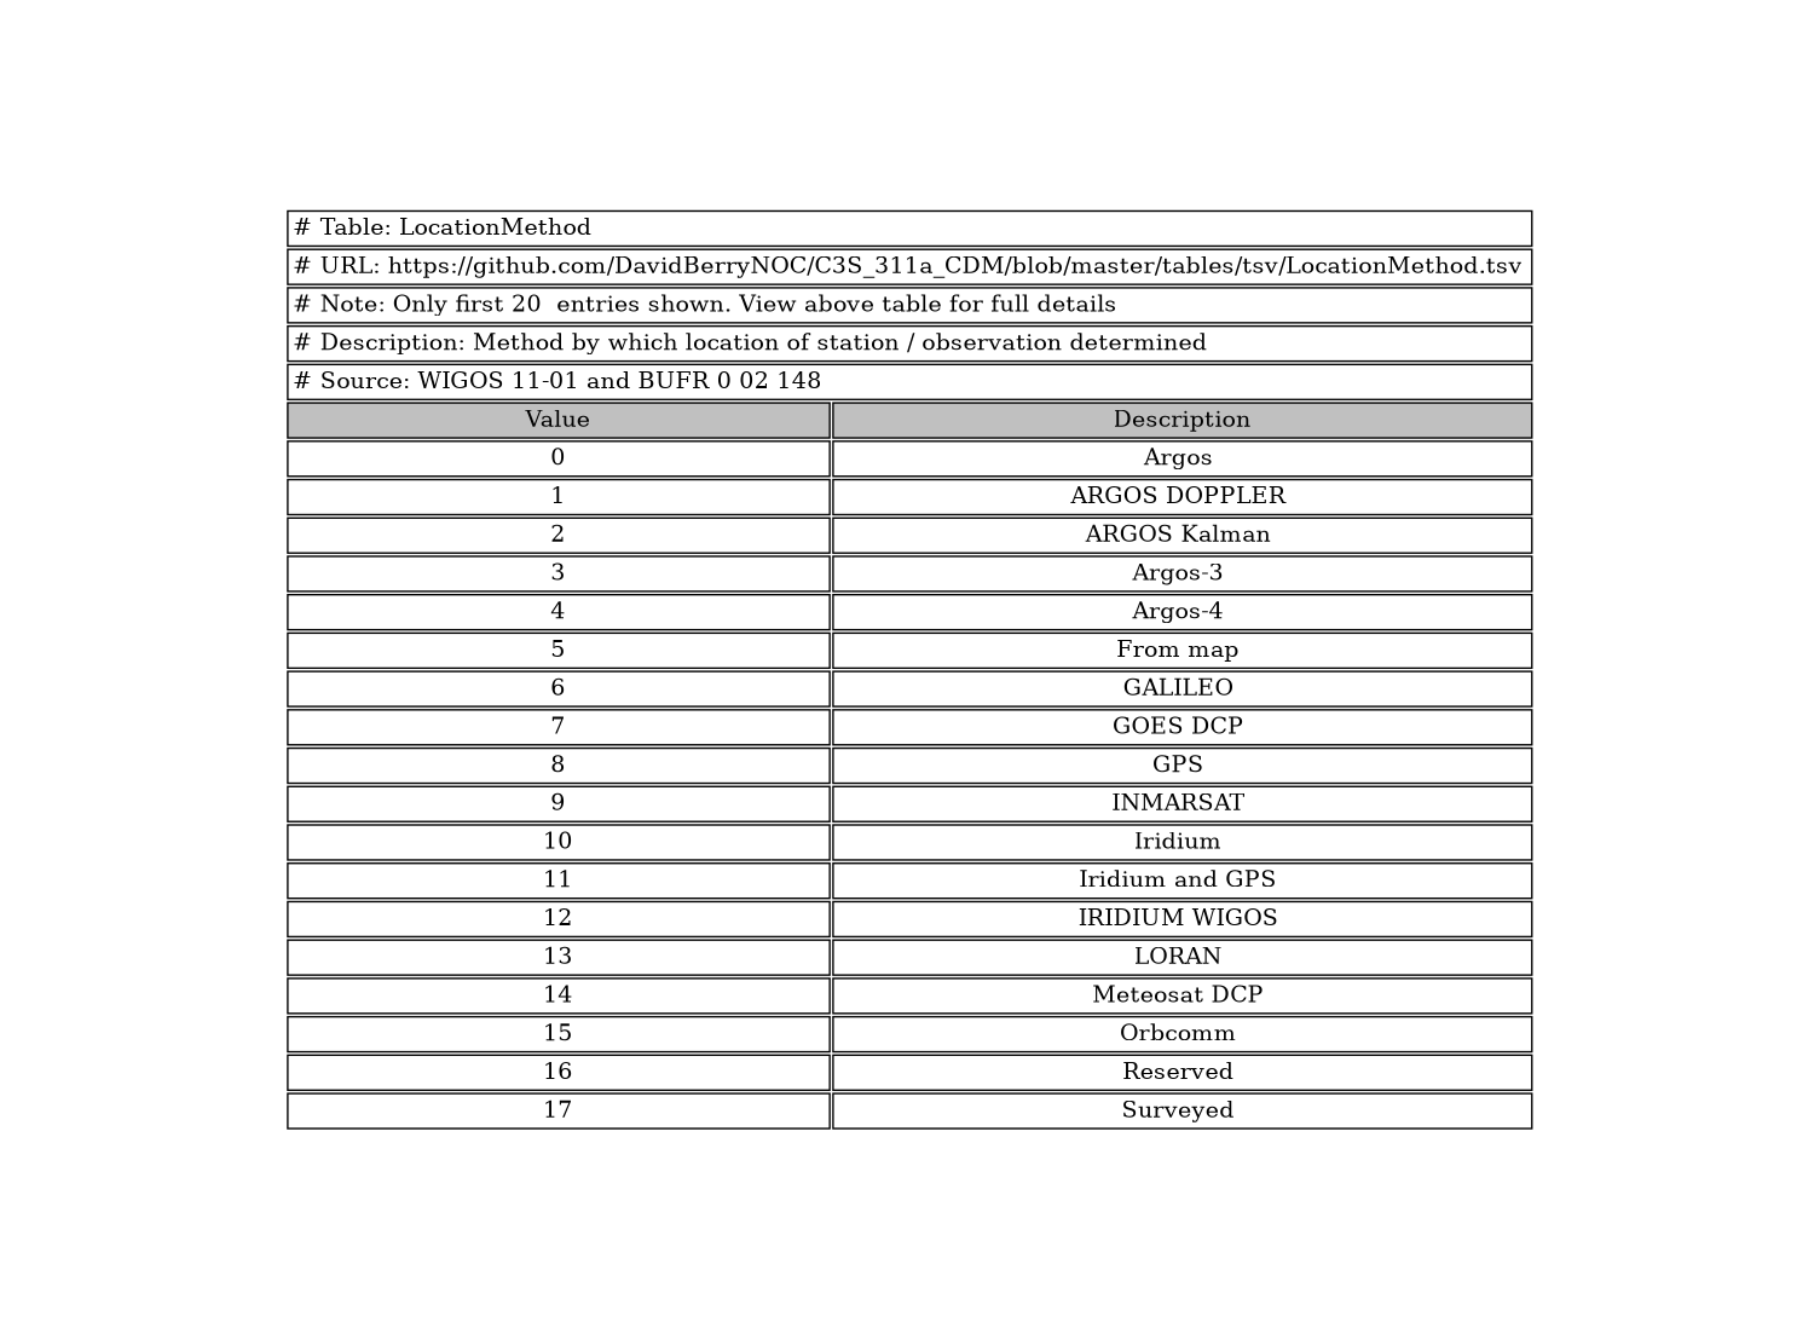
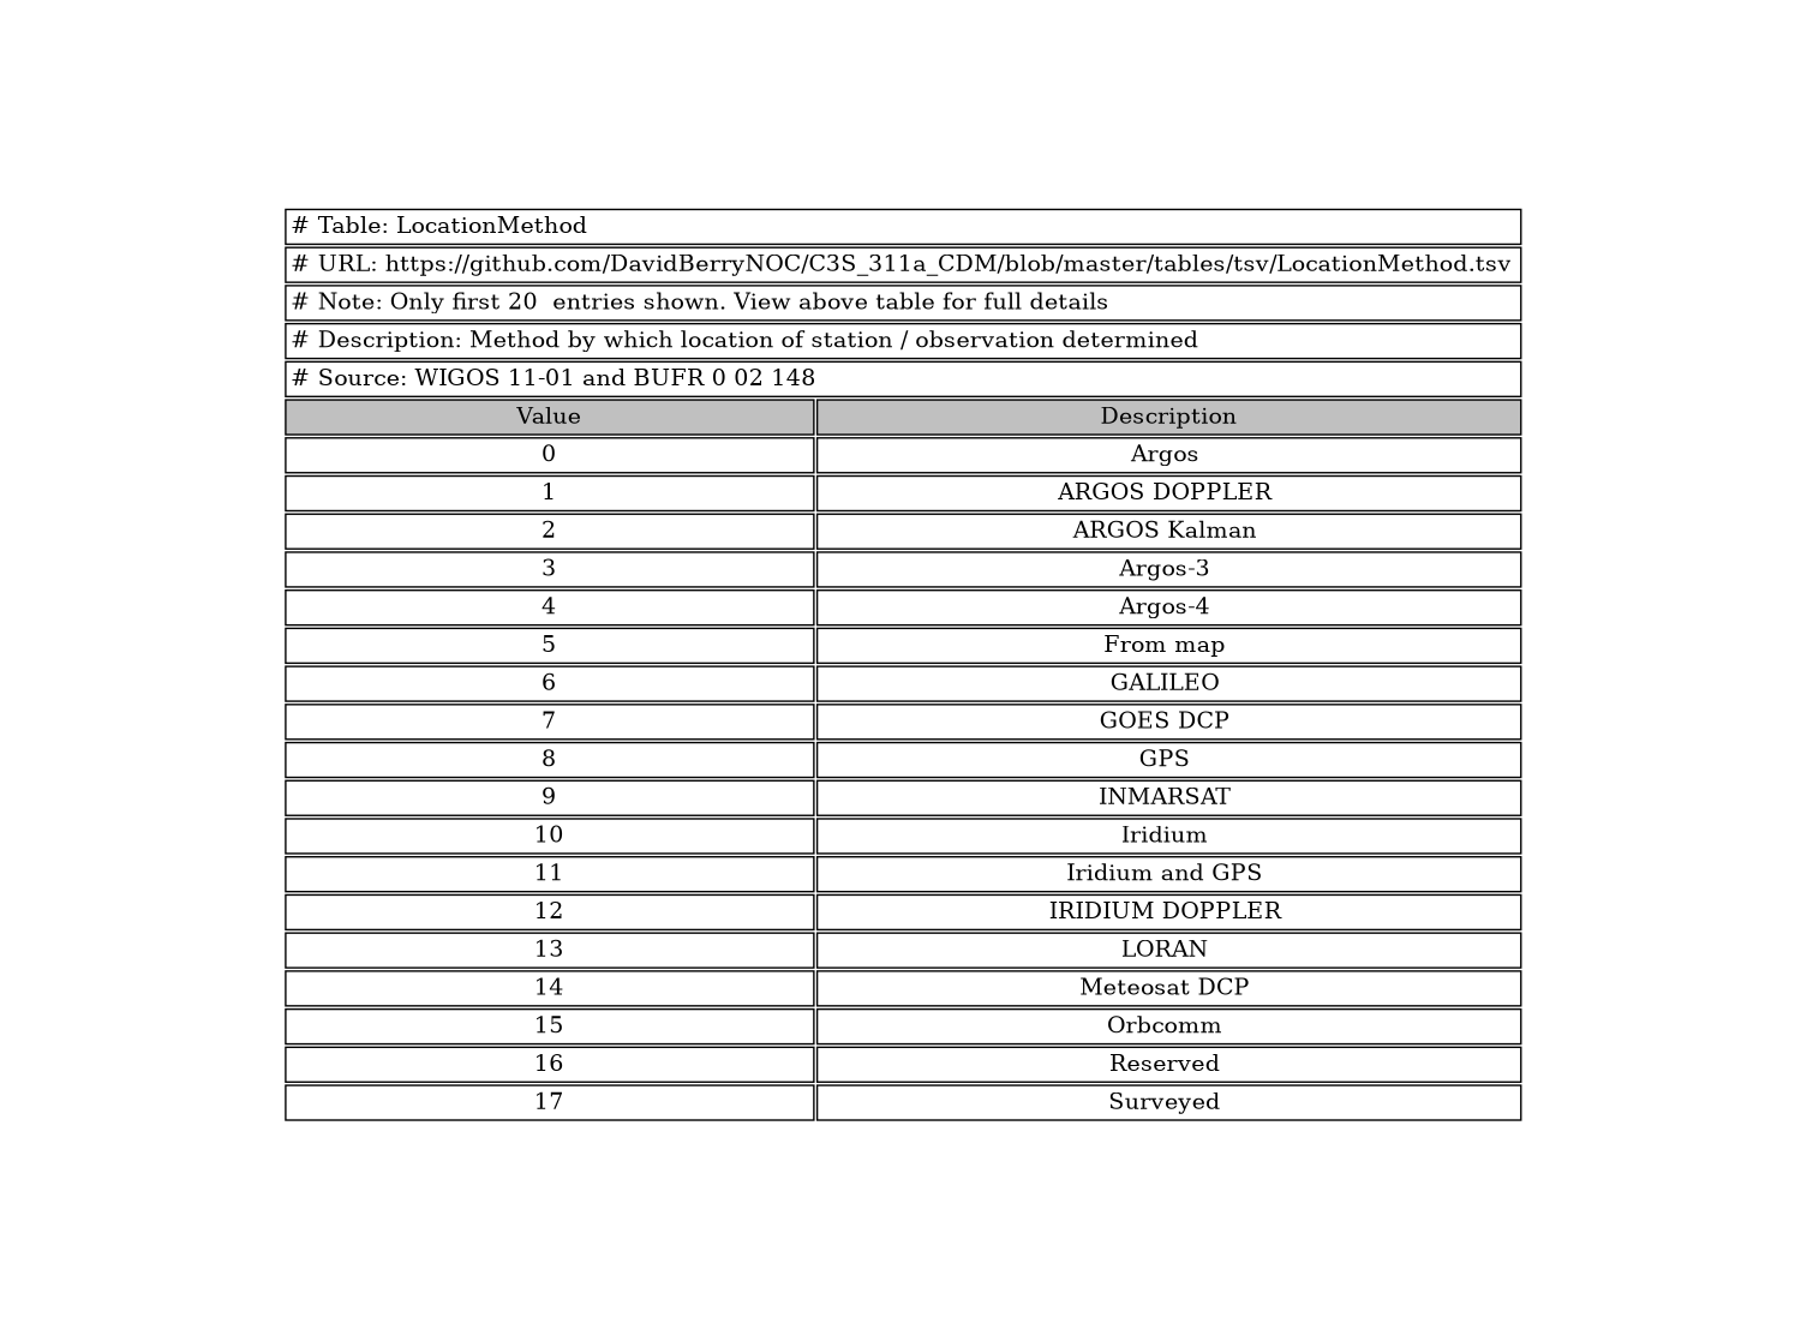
  digraph {
-   n1 [color=white label=<<TABLE BORDER="0" CELLBORDER="1" CELLSPACING="2" COLOR="BLACK"> <TR><TD COLSPAN="2" ALIGN="left" PORT="head"># Table: LocationMethod</TD></TR> <TR><TD COLSPAN="2" ALIGN="left"># URL: https://github.com/DavidBerryNOC/C3S_311a_CDM/blob/master/tables/tsv/LocationMethod.tsv</TD></TR> <TR><TD COLSPAN="2" ALIGN="left"># Note: Only first 20  entries shown. View above table for full details</TD></TR> <TR><TD ALIGN="left" COLSPAN="2"># Description: Method by which location of station / observation determined</TD></TR> <TR><TD ALIGN="left" COLSPAN="2"># Source: WIGOS 11-01 and BUFR 0 02 148</TD></TR> <TR><TD BGCOLOR="GRAY">Value</TD><TD BGCOLOR="GRAY">Description</TD></TR> <TR><TD>0</TD><TD>Argos </TD></TR> <TR><TD>1</TD><TD>ARGOS DOPPLER </TD></TR> <TR><TD>2</TD><TD>ARGOS Kalman </TD></TR> <TR><TD>3</TD><TD>Argos-3 </TD></TR> <TR><TD>4</TD><TD>Argos-4 </TD></TR> <TR><TD>5</TD><TD>From map </TD></TR> <TR><TD>6</TD><TD>GALILEO </TD></TR> <TR><TD>7</TD><TD>GOES DCP </TD></TR> <TR><TD>8</TD><TD>GPS </TD></TR> <TR><TD>9</TD><TD>INMARSAT </TD></TR> <TR><TD>10</TD><TD>Iridium </TD></TR> <TR><TD>11</TD><TD>Iridium and GPS </TD></TR> <TR><TD>12</TD><TD>IRIDIUM WIGOS </TD></TR> <TR><TD>13</TD><TD>LORAN </TD></TR> <TR><TD>14</TD><TD>Meteosat DCP </TD></TR> <TR><TD>15</TD><TD>Orbcomm </TD></TR> <TR><TD>16</TD><TD>Reserved </TD></TR> <TR><TD>17</TD><TD>Surveyed </TD></TR> </TABLE>>]
+   n1 [color=white label=<<TABLE BORDER="0" CELLBORDER="1" CELLSPACING="2" COLOR="BLACK"> <TR><TD COLSPAN="2" ALIGN="left" PORT="head"># Table: LocationMethod</TD></TR> <TR><TD COLSPAN="2" ALIGN="left"># URL: https://github.com/DavidBerryNOC/C3S_311a_CDM/blob/master/tables/tsv/LocationMethod.tsv</TD></TR> <TR><TD COLSPAN="2" ALIGN="left"># Note: Only first 20  entries shown. View above table for full details</TD></TR> <TR><TD ALIGN="left" COLSPAN="2"># Description: Method by which location of station / observation determined</TD></TR> <TR><TD ALIGN="left" COLSPAN="2"># Source: WIGOS 11-01 and BUFR 0 02 148</TD></TR> <TR><TD BGCOLOR="GRAY">Value</TD><TD BGCOLOR="GRAY">Description</TD></TR> <TR><TD>0</TD><TD>Argos </TD></TR> <TR><TD>1</TD><TD>ARGOS DOPPLER </TD></TR> <TR><TD>2</TD><TD>ARGOS Kalman </TD></TR> <TR><TD>3</TD><TD>Argos-3 </TD></TR> <TR><TD>4</TD><TD>Argos-4 </TD></TR> <TR><TD>5</TD><TD>From map </TD></TR> <TR><TD>6</TD><TD>GALILEO </TD></TR> <TR><TD>7</TD><TD>GOES DCP </TD></TR> <TR><TD>8</TD><TD>GPS </TD></TR> <TR><TD>9</TD><TD>INMARSAT </TD></TR> <TR><TD>10</TD><TD>Iridium </TD></TR> <TR><TD>11</TD><TD>Iridium and GPS </TD></TR> <TR><TD>12</TD><TD>IRIDIUM DOPPLER </TD></TR> <TR><TD>13</TD><TD>LORAN </TD></TR> <TR><TD>14</TD><TD>Meteosat DCP </TD></TR> <TR><TD>15</TD><TD>Orbcomm </TD></TR> <TR><TD>16</TD><TD>Reserved </TD></TR> <TR><TD>17</TD><TD>Surveyed </TD></TR> </TABLE>>]
  }
